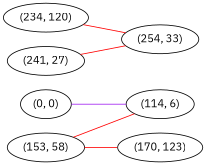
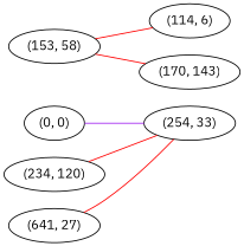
  graph {
    fontname="IBM Plex Sans"
    rankdir=LR
    node [fontname="IBM Plex Sans"]
    edge [color=red fontname="IBM Plex Sans" weight=1]
    "(0, 0)"
    "(114, 6)"
    "(153, 58)"
-   "(170, 123)"
+   "(170, 123)" [label="(170, 143)"]
    n5 [label="(254, 33)"]
    "(234, 120)"
-   "(241, 27)"
-   "(0, 0)" -- "(114, 6)" [color=purple weight=4]
+   "(241, 27)" [label="(641, 27)"]
+   "(0, 0)" -- n5 [color=purple weight=4]
    "(153, 58)" -- "(114, 6)"
    "(153, 58)" -- "(170, 123)"
    "(234, 120)" -- n5
    "(241, 27)" -- n5
  }
